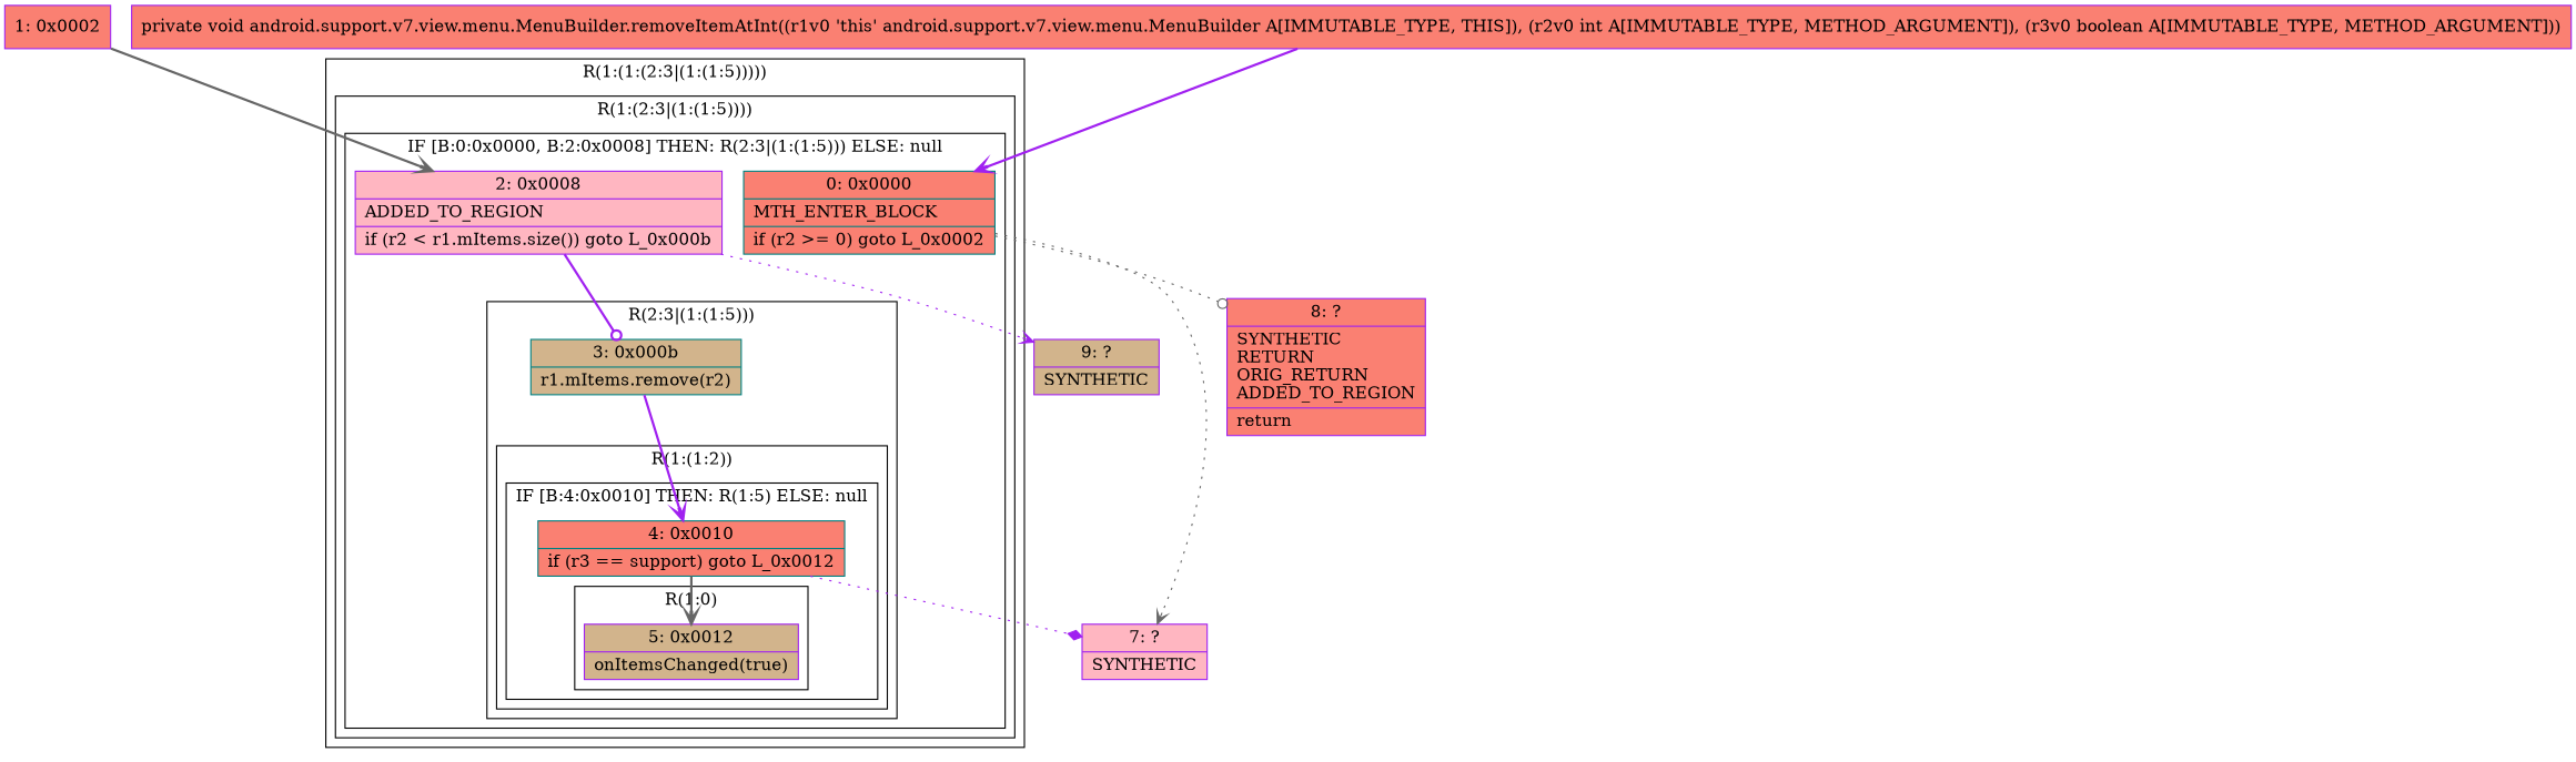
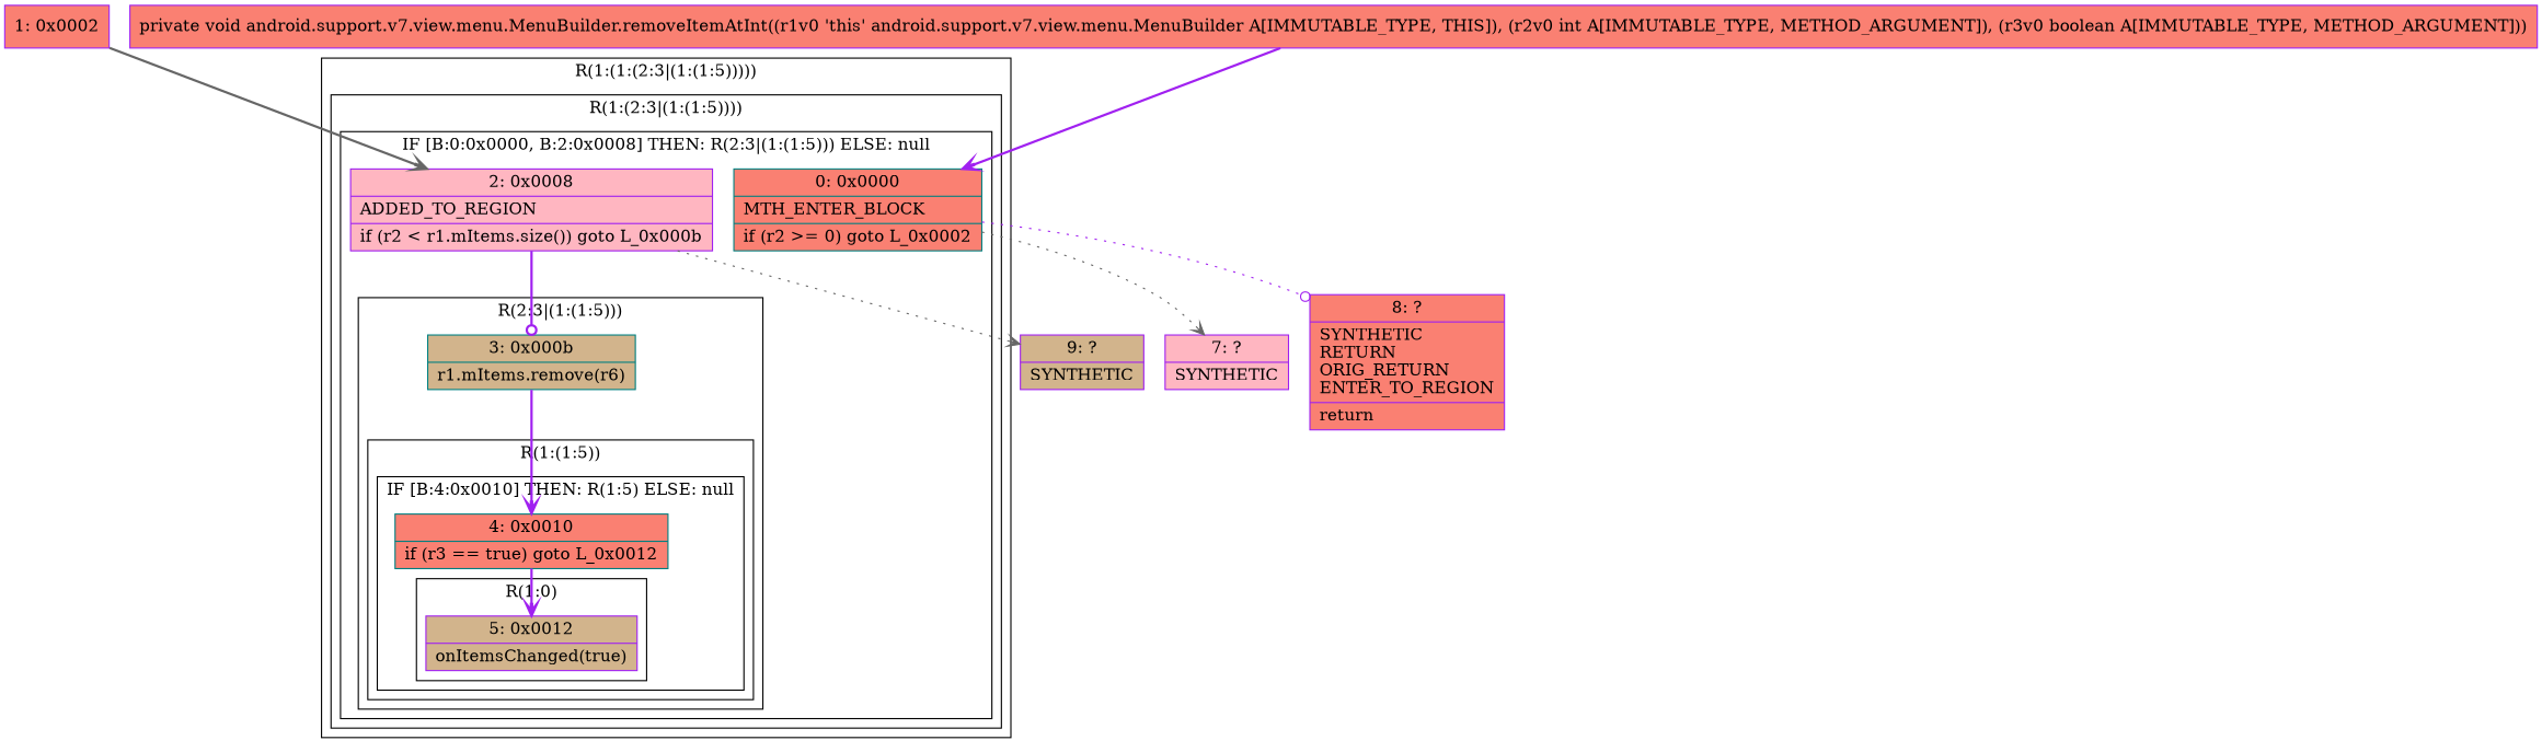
  digraph {
    node [color=purple fillcolor=salmon shape=record style=filled]
    edge [arrowhead=vee color=purple style=bold]
    n1 [fillcolor=tan label="{5\:\ 0x0012|onItemsChanged(true)\l}"]
-   n2 [color=teal label="{4\:\ 0x0010|if (r3 == support) goto L_0x0012\l}"]
-   n3 [color=teal fillcolor=tan label="{3\:\ 0x000b|r1.mItems.remove(r2)\l}"]
+   n2 [color=teal label="{4\:\ 0x0010|if (r3 == true) goto L_0x0012\l}"]
+   n3 [color=teal fillcolor=tan label="{3\:\ 0x000b|r1.mItems.remove(r6)\l}"]
    n4 [color=teal label="{0\:\ 0x0000|MTH_ENTER_BLOCK\l|if (r2 \>= 0) goto L_0x0002\l}"]
    n5 [fillcolor=lightpink label="{2\:\ 0x0008|ADDED_TO_REGION\l|if (r2 \< r1.mItems.size()) goto L_0x000b\l}"]
    n6 [fillcolor=lightpink label="{7\:\ ?|SYNTHETIC\l}"]
-   n7 [label="{8\:\ ?|SYNTHETIC\lRETURN\lORIG_RETURN\lADDED_TO_REGION\l|return\l}"]
+   n7 [label="{8\:\ ?|SYNTHETIC\lRETURN\lORIG_RETURN\lENTER_TO_REGION\l|return\l}"]
    n8 [fillcolor=tan label="{9\:\ ?|SYNTHETIC\l}"]
    n9 [label="{1\:\ 0x0002}"]
    n10 [label="{private void android.support.v7.view.menu.MenuBuilder.removeItemAtInt((r1v0 'this' android.support.v7.view.menu.MenuBuilder A[IMMUTABLE_TYPE, THIS]), (r2v0 int A[IMMUTABLE_TYPE, METHOD_ARGUMENT]), (r3v0 boolean A[IMMUTABLE_TYPE, METHOD_ARGUMENT])) }"]
    subgraph cluster_1 {
      label="R(1:(1:(2:3|(1:(1:5)))))"
      subgraph cluster_2 {
        label="R(1:(2:3|(1:(1:5))))"
        subgraph cluster_3 {
          label="IF [B:0:0x0000, B:2:0x0008] THEN: R(2:3|(1:(1:5))) ELSE: null"
          n4
          n5
          subgraph cluster_4 {
            label="R(2:3|(1:(1:5)))"
            n3
            subgraph cluster_5 {
-             label="R(1:(1:2))"
+             label="R(1:(1:5))"
              subgraph cluster_6 {
                label="IF [B:4:0x0010] THEN: R(1:5) ELSE: null"
                n2
                subgraph cluster_7 {
                  label="R(1:0)"
                  n1
                }
              }
            }
          }
        }
      }
    }
-   n2 -> n1 [color=gray40]
-   n2 -> n6 [arrowhead=diamond style=dotted]
+   n2 -> n1
    n3 -> n2
    n4 -> n6 [color=gray40 style=dotted]
-   n4 -> n7 [arrowhead=odot color=gray40 style=dotted]
+   n4 -> n7 [arrowhead=odot style=dotted]
    n5 -> n3 [arrowhead=odot]
-   n5 -> n8 [style=dotted]
+   n5 -> n8 [color=gray40 style=dotted]
    n9 -> n5 [color=gray40]
    n10 -> n4
  }
